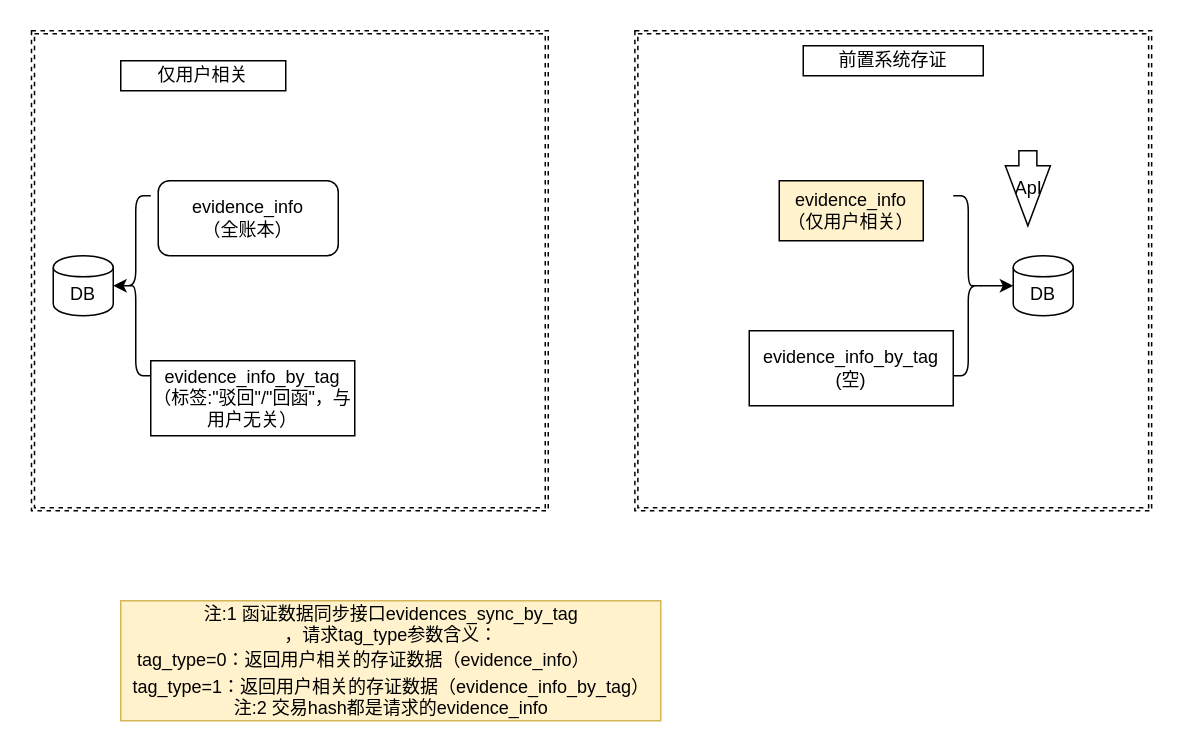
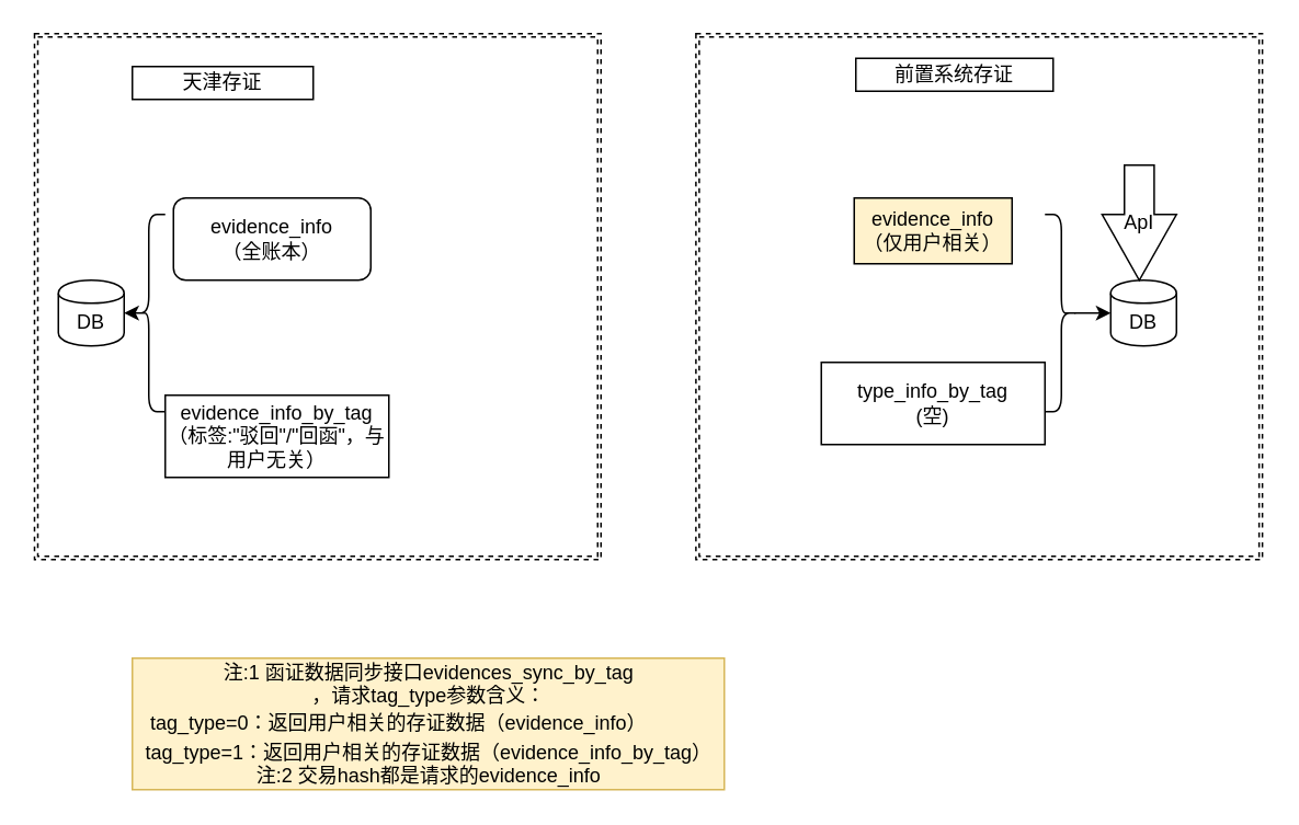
  <mxCell id="0" />
  <mxCell id="1" parent="0" />
  <mxCell id="2" value="" style="shape=ext;double=1;rounded=0;whiteSpace=wrap;html=1;dashed=1;" vertex="1" parent="1"><mxGeometry x="422.75" y="20" width="344.5" height="320" as="geometry" /></mxCell>
  <mxCell id="3" value="" style="shape=ext;double=1;rounded=0;whiteSpace=wrap;html=1;dashed=1;" vertex="1" parent="1"><mxGeometry x="20.5" y="20" width="344.5" height="320" as="geometry" /></mxCell>
- <mxCell id="4" value="仅用户相关" style="whiteSpace=wrap;html=1;" vertex="1" parent="1"><mxGeometry x="80" y="40" width="110" height="20" as="geometry" /></mxCell>
+ <mxCell id="4" value="天津存证" style="whiteSpace=wrap;html=1;" vertex="1" parent="1"><mxGeometry x="80" y="40" width="110" height="20" as="geometry" /></mxCell>
  <mxCell id="5" value="DB" style="shape=cylinder;whiteSpace=wrap;html=1;boundedLbl=1;backgroundOutline=1;" vertex="1" parent="1"><mxGeometry x="35" y="170" width="40" height="40" as="geometry" /></mxCell>
  <mxCell id="6" style="edgeStyle=orthogonalEdgeStyle;rounded=0;orthogonalLoop=1;jettySize=auto;html=1;exitX=0.1;exitY=0.5;exitDx=0;exitDy=0;exitPerimeter=0;entryX=1;entryY=0.5;entryDx=0;entryDy=0;" edge="1" parent="1" source="7" target="5"><mxGeometry relative="1" as="geometry" /></mxCell>
  <mxCell id="7" value="" style="shape=curlyBracket;whiteSpace=wrap;html=1;rounded=1;" vertex="1" parent="1"><mxGeometry x="80" y="130" width="20" height="120" as="geometry" /></mxCell>
  <mxCell id="8" value="evidence_info&lt;br&gt;（全账本）" style="whiteSpace=wrap;html=1;rounded=1;" vertex="1" parent="1"><mxGeometry x="105" y="120" width="120" height="50" as="geometry" /></mxCell>
  <mxCell id="9" value="evidence_info_by_tag&lt;br&gt;（标签:&quot;驳回&quot;/&quot;回函&quot;，与用户无关）" style="whiteSpace=wrap;html=1;" vertex="1" parent="1"><mxGeometry x="100" y="240" width="136" height="50" as="geometry" /></mxCell>
- <mxCell id="10" value="前置系统存证" style="whiteSpace=wrap;html=1;" vertex="1" parent="1"><mxGeometry x="535" y="30" width="120" height="20" as="geometry" /></mxCell>
+ <mxCell id="10" value="前置系统存证" style="whiteSpace=wrap;html=1;" vertex="1" parent="1"><mxGeometry x="520" y="35" width="120" height="20" as="geometry" /></mxCell>
  <mxCell id="11" value="DB" style="shape=cylinder;whiteSpace=wrap;html=1;boundedLbl=1;backgroundOutline=1;" vertex="1" parent="1"><mxGeometry x="675" y="170" width="40" height="40" as="geometry" /></mxCell>
  <mxCell id="12" style="edgeStyle=orthogonalEdgeStyle;rounded=0;orthogonalLoop=1;jettySize=auto;html=1;exitX=0.1;exitY=0.5;exitDx=0;exitDy=0;exitPerimeter=0;entryX=0;entryY=0.5;entryDx=0;entryDy=0;" edge="1" parent="1" source="13" target="11"><mxGeometry relative="1" as="geometry" /></mxCell>
  <mxCell id="13" value="" style="shape=curlyBracket;whiteSpace=wrap;html=1;rounded=1;rotation=-180;" vertex="1" parent="1"><mxGeometry x="635" y="130" width="20" height="120" as="geometry" /></mxCell>
  <mxCell id="14" value="evidence_info&lt;br&gt;（仅用户相关）" style="whiteSpace=wrap;html=1;fillColor=#fff2cc;" vertex="1" parent="1"><mxGeometry x="519" y="120" width="96" height="40" as="geometry" /></mxCell>
- <mxCell id="15" value="ApI" style="html=1;shadow=0;dashed=0;align=center;verticalAlign=middle;shape=mxgraph.arrows2.arrow;dy=0.6;dx=40;direction=south;notch=0;" vertex="1" parent="1"><mxGeometry x="669.75" y="100" width="30" height="50" as="geometry" /></mxCell>
- <mxCell id="16" value="evidence_info_by_tag&lt;br&gt;(空)" style="whiteSpace=wrap;html=1;" vertex="1" parent="1"><mxGeometry x="499" y="220" width="136" height="50" as="geometry" /></mxCell>
+ <mxCell id="15" value="ApI" style="html=1;shadow=0;dashed=0;align=center;verticalAlign=middle;shape=mxgraph.arrows2.arrow;dy=0.6;dx=40;direction=south;notch=0;" vertex="1" parent="1"><mxGeometry x="669.75" y="100" width="45.25" height="70" as="geometry" /></mxCell>
+ <mxCell id="16" value="type_info_by_tag&lt;br&gt;(空)" style="whiteSpace=wrap;html=1;" vertex="1" parent="1"><mxGeometry x="499" y="220" width="136" height="50" as="geometry" /></mxCell>
  <mxCell id="17" value="注:1 函证数据同步接口&lt;span&gt;evidences_sync_by_tag&lt;/span&gt;&lt;br&gt;，请求tag_type参数含义：&lt;br&gt;&lt;table style=&quot;text-align: left&quot;&gt;&lt;tbody&gt;&lt;tr&gt;&lt;td&gt;tag_type=0：返回用户相关的存证数据（evidence_info）&lt;/td&gt;&lt;/tr&gt;&lt;/tbody&gt;&lt;/table&gt;&lt;span style=&quot;text-align: left&quot;&gt;tag_type=1：返回用户相关的存证数据（evidence_info_by_tag）&lt;br&gt;注:2 交易hash都是请求的&lt;/span&gt;&lt;span style=&quot;text-align: left&quot;&gt;evidence_info&lt;/span&gt;&lt;span style=&quot;text-align: left&quot;&gt;&lt;br&gt;&lt;/span&gt;" style="text;html=1;align=center;verticalAlign=middle;resizable=0;points=[];autosize=1;fillColor=#fff2cc;strokeColor=#d6b656;" vertex="1" parent="1"><mxGeometry x="80" y="400" width="360" height="80" as="geometry" /></mxCell>
